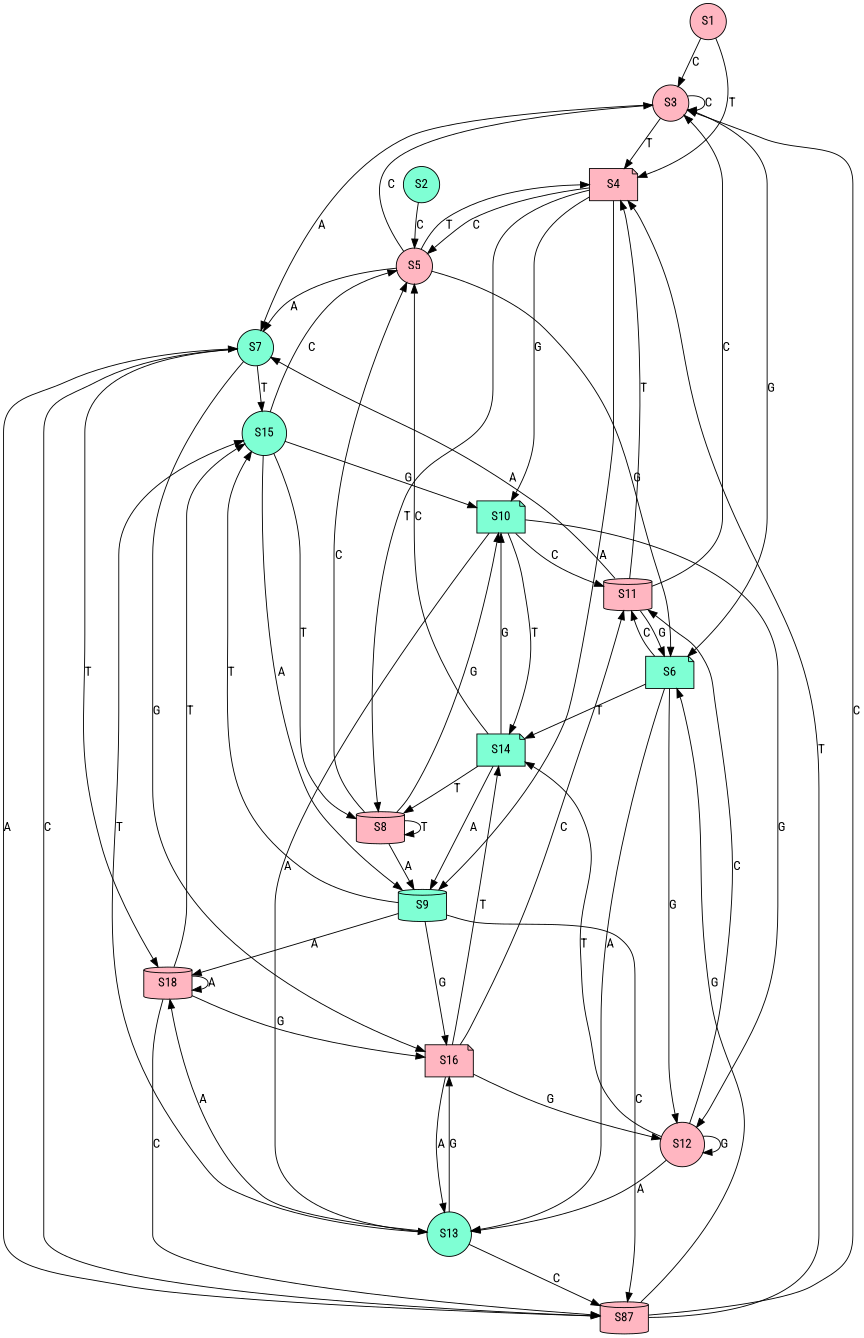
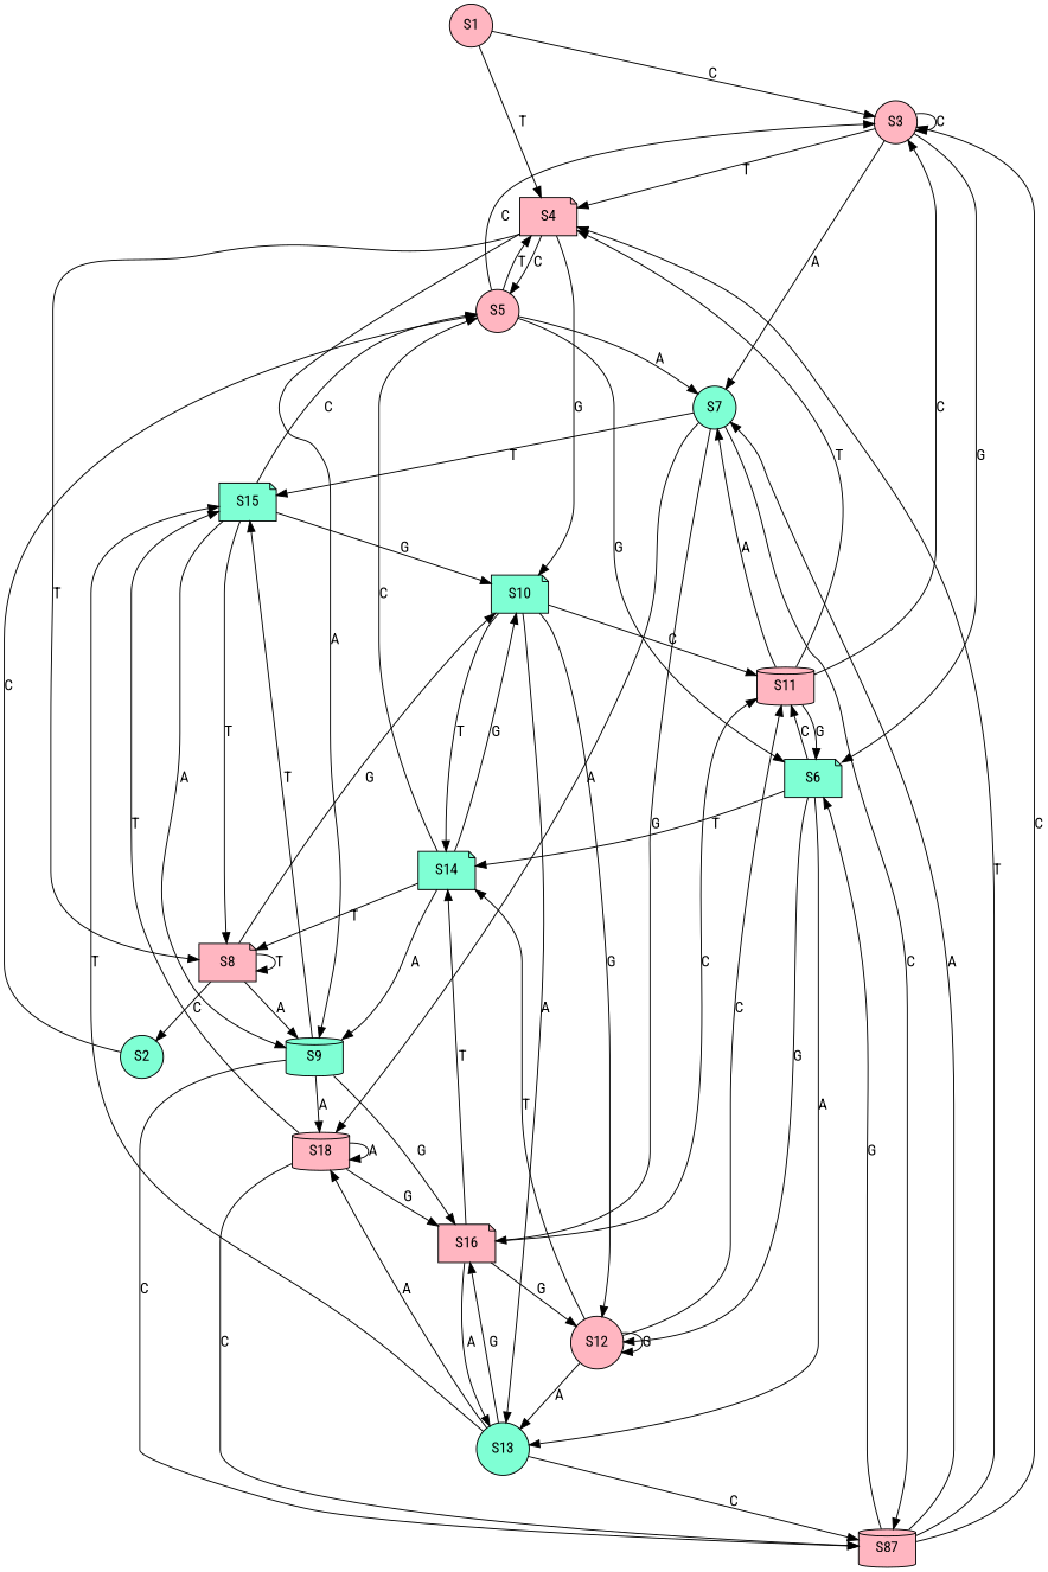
  strict digraph {
    fontname="Roboto Condensed"
    node [fillcolor=lightpink fontname="Roboto Condensed" shape=circle style=filled]
    edge [fontname="Roboto Condensed"]
    S1
    S3
    S4 [shape=note]
    S2 [fillcolor=aquamarine]
    S5
    S6 [fillcolor=aquamarine shape=note]
    S7 [fillcolor=aquamarine]
-   S8 [shape=cylinder]
+   S8 [shape=note]
    S9 [fillcolor=aquamarine shape=cylinder]
    S10 [fillcolor=aquamarine shape=note]
    S11 [shape=cylinder]
    S12
    S13 [fillcolor=aquamarine]
    S14 [fillcolor=aquamarine shape=note]
-   S15 [fillcolor=aquamarine]
+   S15 [fillcolor=aquamarine shape=note]
    S16 [shape=note]
    n17 [label=S87 shape=cylinder]
    S18 [shape=cylinder]
    S1 -> S3 [label=C]
    S1 -> S4 [label=T]
    S3 -> S3 [label=C]
    S3 -> S4 [label=T]
    S3 -> S6 [label=G]
    S3 -> S7 [label=A]
    S4 -> S5 [label=C]
    S4 -> S8 [label=T]
    S4 -> S9 [label=A]
    S4 -> S10 [label=G]
    S2 -> S5 [label=C]
    S5 -> S3 [label=C]
    S5 -> S4 [label=T]
    S5 -> S6 [label=G]
    S5 -> S7 [label=A]
    S6 -> S11 [label=C]
    S6 -> S12 [label=G]
    S6 -> S13 [label=A]
    S6 -> S14 [label=T]
    S7 -> S15 [label=T]
    S7 -> S16 [label=G]
    S7 -> n17 [label=C]
-   S7 -> S18 [label=T]
-   S8 -> S5 [label=C]
+   S7 -> S18 [label=A]
+   S8 -> S2 [label=C]
    S8 -> S8 [label=T]
    S8 -> S9 [label=A]
    S8 -> S10 [label=G]
    S9 -> S15 [label=T]
    S9 -> S16 [label=G]
    S9 -> n17 [label=C]
    S9 -> S18 [label=A]
    S10 -> S11 [label=C]
    S10 -> S12 [label=G]
    S10 -> S13 [label=A]
    S10 -> S14 [label=T]
    S11 -> S3 [label=C]
    S11 -> S4 [label=T]
    S11 -> S6 [label=G]
    S11 -> S7 [label=A]
    S12 -> S11 [label=C]
    S12 -> S12 [label=G]
    S12 -> S13 [label=A]
    S12 -> S14 [label=T]
    S13 -> S15 [label=T]
    S13 -> S16 [label=G]
    S13 -> n17 [label=C]
    S13 -> S18 [label=A]
    S14 -> S5 [label=C]
    S14 -> S8 [label=T]
    S14 -> S9 [label=A]
    S14 -> S10 [label=G]
    S15 -> S5 [label=C]
    S15 -> S8 [label=T]
    S15 -> S9 [label=A]
    S15 -> S10 [label=G]
    S16 -> S11 [label=C]
    S16 -> S12 [label=G]
    S16 -> S13 [label=A]
    S16 -> S14 [label=T]
    n17 -> S3 [label=C]
    n17 -> S4 [label=T]
    n17 -> S6 [label=G]
    n17 -> S7 [label=A]
    S18 -> S15 [label=T]
    S18 -> S16 [label=G]
    S18 -> n17 [label=C]
    S18 -> S18 [label=A]
  }
